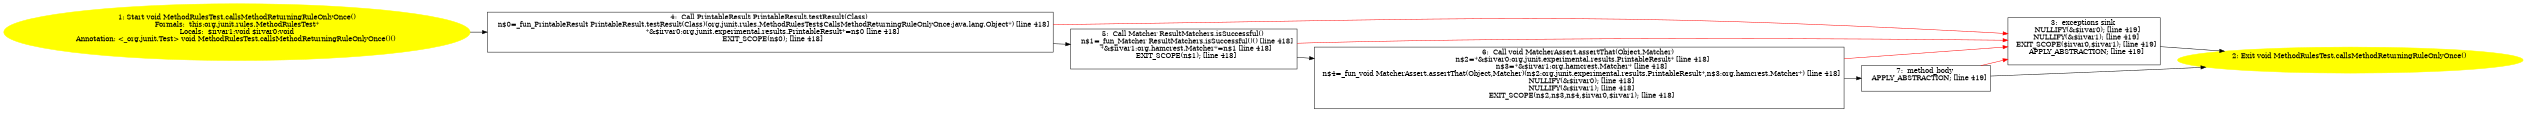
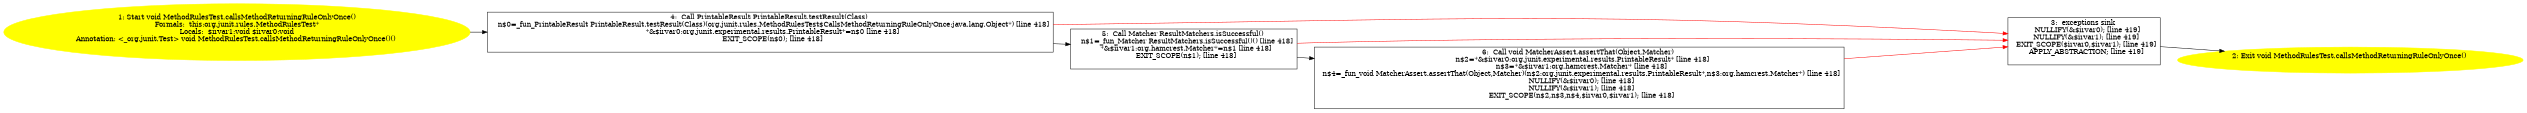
  digraph {
    rankdir=LR
    node [shape=box]
    n1 [color=yellow label="1: Start void MethodRulesTest.callsMethodReturningRuleOnlyOnce()\nFormals:  this:org.junit.rules.MethodRulesTest*\nLocals:  $irvar1:void $irvar0:void\nAnnotation: <_org.junit.Test> void MethodRulesTest.callsMethodReturningRuleOnlyOnce()() \n  " style=filled shape=""]
    n2 [label="4:  Call PrintableResult PrintableResult.testResult(Class) \n   n$0=_fun_PrintableResult PrintableResult.testResult(Class)(org.junit.rules.MethodRulesTest$CallsMethodReturningRuleOnlyOnce:java.lang.Object*) [line 418]\n  *&$irvar0:org.junit.experimental.results.PrintableResult*=n$0 [line 418]\n  EXIT_SCOPE(n$0); [line 418]\n "]
    n3 [label="3:  exceptions sink \n   NULLIFY(&$irvar0); [line 419]\n  NULLIFY(&$irvar1); [line 419]\n  EXIT_SCOPE($irvar0,$irvar1); [line 419]\n  APPLY_ABSTRACTION; [line 419]\n "]
    n4 [label="5:  Call Matcher ResultMatchers.isSuccessful() \n   n$1=_fun_Matcher ResultMatchers.isSuccessful()() [line 418]\n  *&$irvar1:org.hamcrest.Matcher*=n$1 [line 418]\n  EXIT_SCOPE(n$1); [line 418]\n "]
    n5 [color=yellow label="2: Exit void MethodRulesTest.callsMethodReturningRuleOnlyOnce() \n  " style=filled shape=""]
    n6 [label="6:  Call void MatcherAssert.assertThat(Object,Matcher) \n   n$2=*&$irvar0:org.junit.experimental.results.PrintableResult* [line 418]\n  n$3=*&$irvar1:org.hamcrest.Matcher* [line 418]\n  n$4=_fun_void MatcherAssert.assertThat(Object,Matcher)(n$2:org.junit.experimental.results.PrintableResult*,n$3:org.hamcrest.Matcher*) [line 418]\n  NULLIFY(&$irvar0); [line 418]\n  NULLIFY(&$irvar1); [line 418]\n  EXIT_SCOPE(n$2,n$3,n$4,$irvar0,$irvar1); [line 418]\n "]
-   n7 [label="7:  method_body \n   APPLY_ABSTRACTION; [line 419]\n "]
    n1 -> n2
    n2 -> n3 [color=red]
    n2 -> n4
    n3 -> n5
    n4 -> n3 [color=red]
    n4 -> n6
    n6 -> n3 [color=red]
-   n6 -> n7
-   n7 -> n3 [color=red]
-   n7 -> n5
  }
